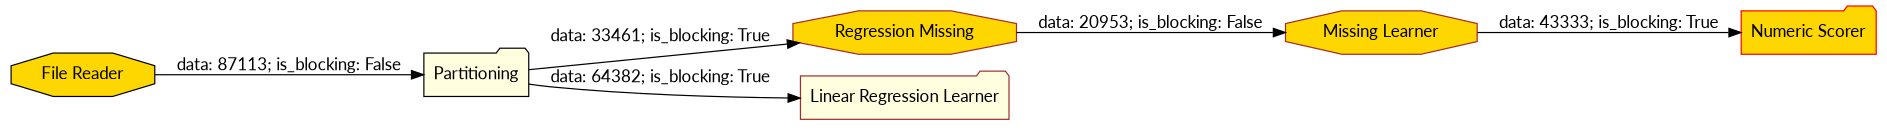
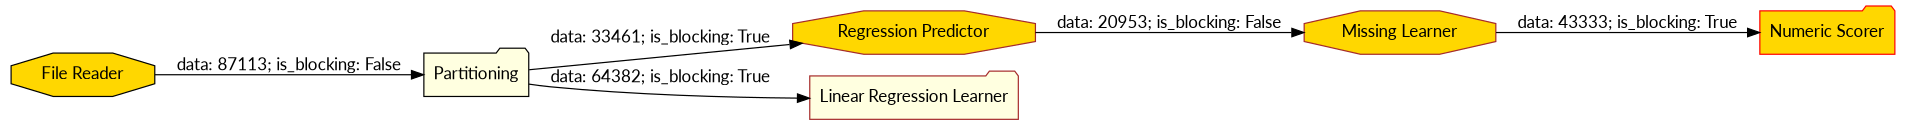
  digraph {
    fontname=Lato
    rankdir=LR
    node [color=brown fillcolor=gold fontname=Lato shape=octagon style=filled]
    edge [fontname=Lato]
    n1 [label="Missing Learner"]
    n2 [color=red label="Numeric Scorer" shape=folder]
    n3 [color=black label="File Reader"]
    n4 [color=black fillcolor=lightyellow label=Partitioning shape=folder]
-   n5 [label="Regression Missing"]
+   n5 [label="Regression Predictor"]
    n6 [fillcolor=lightyellow label="Linear Regression Learner" shape=folder]
    n1 -> n2 [label="data: 43333; is_blocking: True"]
    n3 -> n4 [label="data: 87113; is_blocking: False"]
    n4 -> n5 [label="data: 33461; is_blocking: True"]
    n4 -> n6 [label="data: 64382; is_blocking: True"]
    n5 -> n1 [label="data: 20953; is_blocking: False"]
  }
